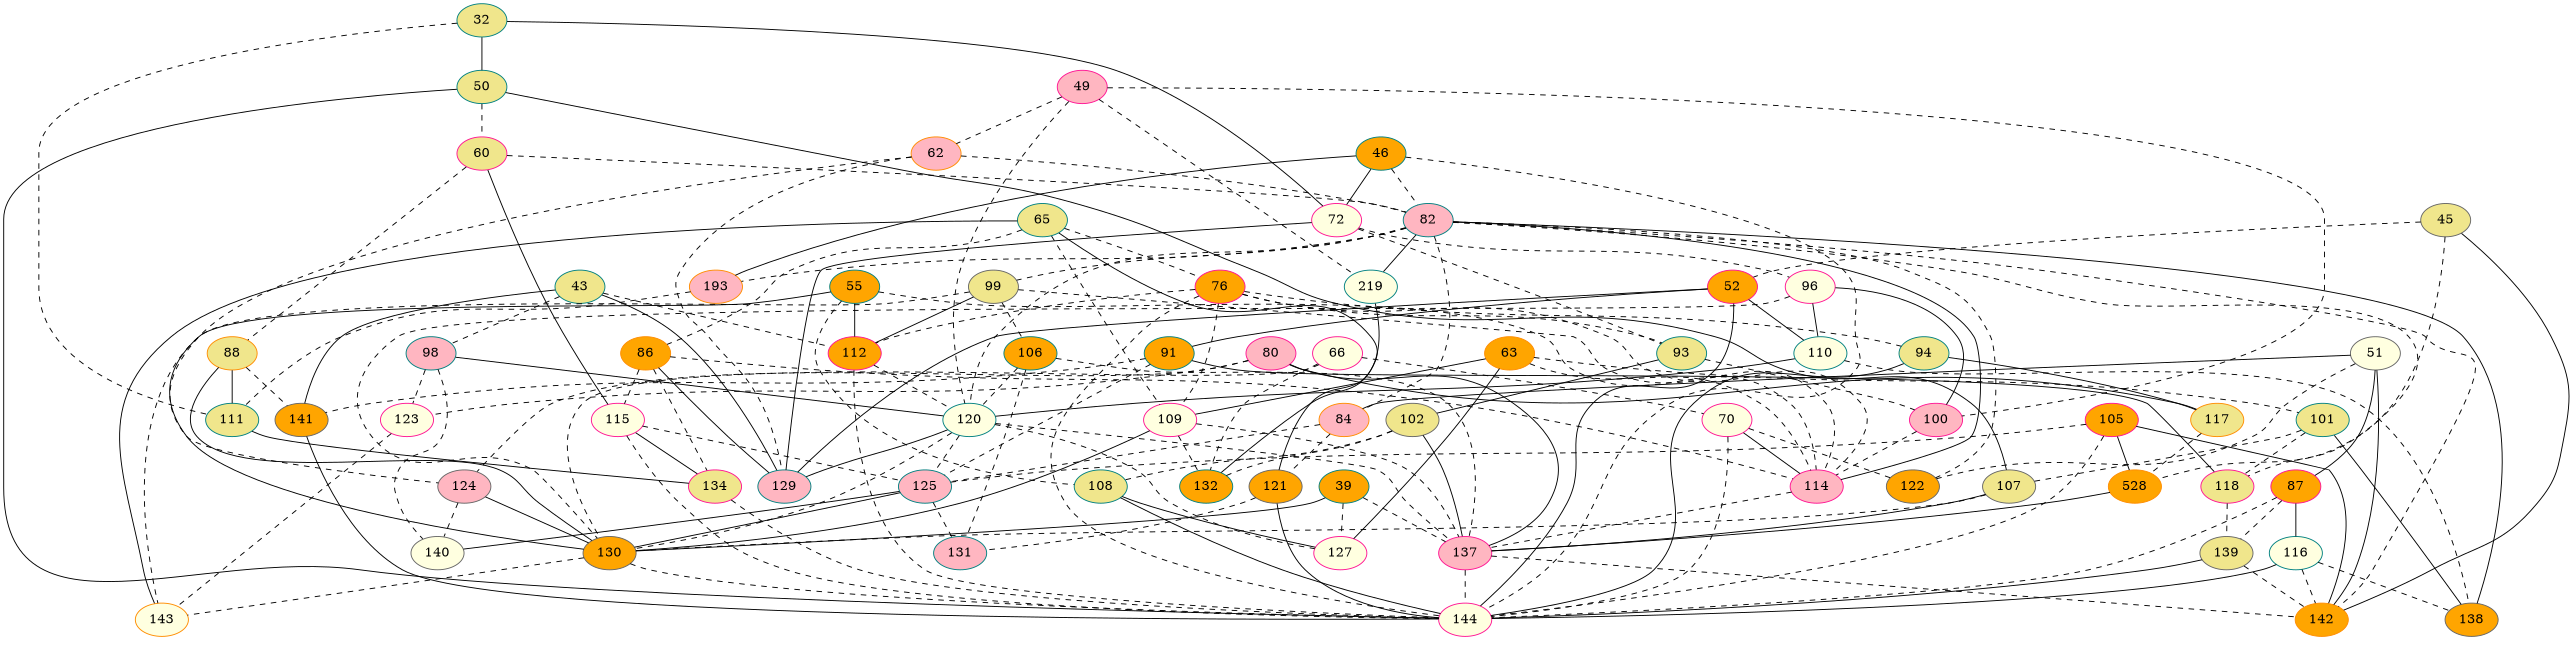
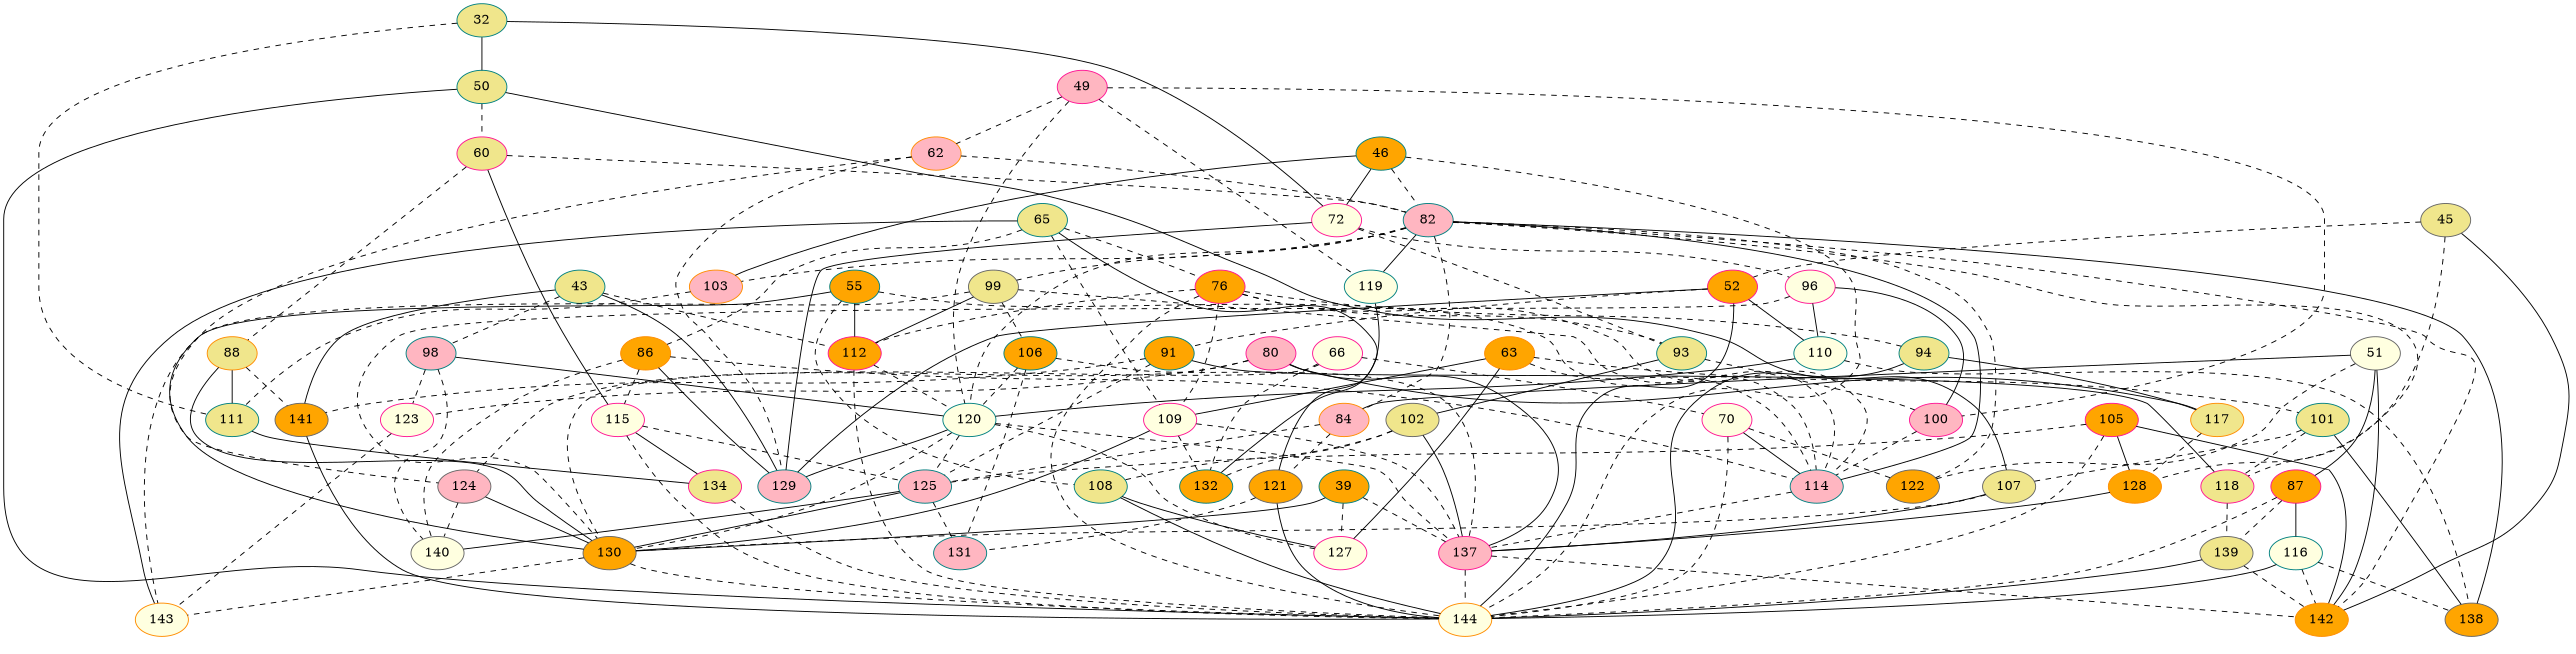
  graph {
    node [color=teal fillcolor=orange style=filled]
    edge [style=dashed]
    32 [fillcolor=khaki]
    50 [fillcolor=khaki]
    72 [color=deeppink fillcolor=lightyellow super="+17"]
    111 [fillcolor=khaki]
-   144 [color=deeppink fillcolor=lightyellow super="+3+136+12+135+81"]
+   144 [color=darkorange fillcolor=lightyellow super="+3+136+12+135+81"]
    60 [color=deeppink fillcolor=khaki]
    107 [color=gray40 fillcolor=khaki]
    129 [fillcolor=lightpink super="+33+59"]
    93 [fillcolor=khaki]
    96 [color=deeppink fillcolor=lightyellow]
    134 [color=deeppink fillcolor=khaki]
    39
    127 [color=deeppink fillcolor=lightyellow]
    130 [color=gray40 super="+64"]
    137 [color=deeppink fillcolor=lightpink super="+22+104+38+97+85+126"]
    143 [color=darkorange fillcolor=lightyellow]
    142 [color=darkorange super="+9+133"]
    98 [fillcolor=lightpink]
    43 [fillcolor=khaki]
    112 [color=deeppink super="+23"]
    141 [color=gray40 super="+40"]
    120 [fillcolor=lightyellow super="+27+47+56+68+53"]
    123 [color=deeppink fillcolor=lightyellow]
    140 [color=gray40 fillcolor=lightyellow]
    52 [color=deeppink super="+30"]
    91
    110 [fillcolor=lightyellow]
    45 [color=gray40 fillcolor=khaki]
-   128 [color=darkorange label=528]
+   128 [color=darkorange]
    46 [super="+28"]
    82 [fillcolor=lightpink super="+1+75+6+79+37+14"]
-   103 [color=darkorange fillcolor=lightpink label=193]
-   119 [fillcolor=lightyellow label=219]
+   103 [color=darkorange fillcolor=lightpink]
+   119 [fillcolor=lightyellow]
    84 [color=darkorange fillcolor=lightpink]
    122 [color=gray40]
-   114 [color=deeppink fillcolor=lightpink super="+10+92+36"]
+   114 [fillcolor=lightpink super="+10+92+36"]
    99 [color=gray40 fillcolor=khaki super="+71"]
    118 [color=deeppink fillcolor=khaki super="+48"]
    138 [color=gray40]
    49 [color=deeppink fillcolor=lightpink]
    62 [color=darkorange fillcolor=lightpink]
    100 [color=deeppink fillcolor=lightpink]
    124 [color=gray40 fillcolor=lightpink]
    132
    125 [fillcolor=lightpink super="+89"]
    88 [color=darkorange fillcolor=khaki]
    115 [color=deeppink fillcolor=lightyellow super="+74+34"]
    51 [color=gray40 fillcolor=lightyellow]
    87 [color=deeppink super="+77"]
    121 [color=gray40]
    116 [fillcolor=lightyellow super="+67"]
    139 [color=gray40 fillcolor=khaki super="+83"]
    55
    108 [fillcolor=khaki]
    63 [color=darkorange]
    101 [fillcolor=khaki]
    109 [color=deeppink fillcolor=lightyellow super="+31+69"]
    65 [fillcolor=khaki super="+20"]
    76 [color=deeppink super="+73+44"]
    86 [color=darkorange super="+35"]
    94 [fillcolor=khaki]
    131 [fillcolor=lightpink]
    70 [color=deeppink fillcolor=lightyellow super="+24"]
    66 [color=deeppink fillcolor=lightyellow]
    102 [color=gray40 fillcolor=khaki]
    117 [color=darkorange fillcolor=khaki]
    80 [color=deeppink fillcolor=lightpink]
    106
    105 [color=deeppink]
    32 -- 50 [style=solid]
    32 -- 72 [style=solid]
    32 -- 111
    50 -- 144 [style=solid]
    50 -- 60
    50 -- 107 [style=solid]
    72 -- 129 [style=solid weight=2]
    72 -- 93
    72 -- 96
    111 -- 134 [style=solid]
    60 -- 82
    60 -- 88
    60 -- 115 [style=solid]
    107 -- 130
    107 -- 137 [style=solid]
    93 -- 100
    93 -- 102 [style=solid]
    96 -- 130
    96 -- 110 [style=solid]
    96 -- 100 [style=solid]
    134 -- 144
    39 -- 127
    39 -- 130 [style=solid]
    39 -- 137
    130 -- 144 [weight=3]
    130 -- 143
    137 -- 144 [weight=5]
    137 -- 142
    98 -- 120 [style=solid]
    98 -- 123
    98 -- 140
    43 -- 129 [style=solid]
    43 -- 98
    43 -- 112
    43 -- 141 [style=solid]
    112 -- 144
    112 -- 120
    141 -- 144 [style=solid]
    120 -- 129 [style=solid weight=2]
    120 -- 127
    120 -- 130 [weight=2]
    120 -- 137 [weight=3]
    120 -- 125
    123 -- 143
    52 -- 144 [style=solid weight=2]
    52 -- 129 [style=solid]
-   52 -- 91 [style=solid]
+   52 -- 91
    52 -- 110 [style=solid]
    91 -- 141
    91 -- 118 [style=solid]
    91 -- 125
    110 -- 120 [style=solid]
    110 -- 138
    45 -- 142 [style=solid]
    45 -- 52
    45 -- 128
    128 -- 137 [style=solid]
    46 -- 72 [style=solid]
    46 -- 144 [weight=2]
    46 -- 82
    46 -- 103 [style=solid weight=2]
    82 -- 142
    82 -- 120 [weight=2]
    82 -- 103
    82 -- 119 [style=solid]
    82 -- 84
    82 -- 122
    82 -- 114 [style=solid weight=2]
    82 -- 99
    82 -- 118 [weight=2]
    82 -- 138 [style=solid]
    103 -- 111
    119 -- 132 [style=solid]
    84 -- 125
    84 -- 121
    114 -- 137 [weight=2]
    99 -- 143
    99 -- 112 [style=solid]
    99 -- 114 [weight=2]
    99 -- 106
    118 -- 139 [weight=2]
    49 -- 120
    49 -- 119
    49 -- 62
    49 -- 100
    62 -- 129
    62 -- 82
    62 -- 124
    100 -- 114
    124 -- 130 [style=solid]
    124 -- 140
    125 -- 130 [style=solid]
    125 -- 140 [style=solid]
    125 -- 131
    88 -- 111 [style=solid]
    88 -- 130 [style=solid]
    88 -- 141
    115 -- 144 [weight=2]
    115 -- 134 [style=solid weight=2]
    115 -- 125 [weight=2]
    51 -- 142 [style=solid]
    51 -- 84 [style=solid]
    51 -- 122
    51 -- 87 [style=solid]
    87 -- 144 [weight=2]
    87 -- 116 [style=solid weight=2]
    87 -- 139
    121 -- 144 [style=solid]
    121 -- 131
    116 -- 144 [style=solid]
    116 -- 142 [weight=2]
    116 -- 138
    139 -- 144 [style=solid]
    139 -- 142
    55 -- 130 [style=solid]
    55 -- 112 [style=solid]
    55 -- 114
    55 -- 108
    108 -- 144 [style=solid]
    108 -- 127 [style=solid]
    63 -- 127 [style=solid]
    63 -- 114
    63 -- 101
    63 -- 109 [style=solid]
    101 -- 107
    101 -- 118
    101 -- 138 [style=solid]
    109 -- 130 [style=solid weight=2]
    109 -- 137
    109 -- 132
    65 -- 143 [style=solid]
    65 -- 121 [style=solid]
    65 -- 109
    65 -- 76
    65 -- 86 [weight=2]
    76 -- 144 [weight=3]
    76 -- 93
    76 -- 112 [weight=2]
    76 -- 114
    76 -- 109
    76 -- 94
    86 -- 129 [style=solid]
-   86 -- 134
+   86 -- 140
    86 -- 114
    86 -- 115
    94 -- 144 [style=solid]
    94 -- 117 [style=solid]
    70 -- 144
    70 -- 122 [weight=2]
    70 -- 114 [style=solid]
    66 -- 130
    66 -- 132
    66 -- 70 [weight=2]
    102 -- 137 [style=solid]
    102 -- 132
    102 -- 108
    117 -- 128
    80 -- 137 [style=solid]
    80 -- 123
    80 -- 124
    80 -- 117 [style=solid]
    106 -- 137
    106 -- 120
    106 -- 131
    105 -- 144
    105 -- 142 [style=solid]
    105 -- 128 [style=solid]
    105 -- 125
  }
